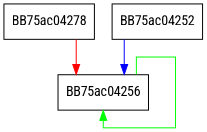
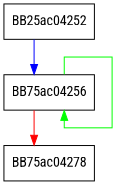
  digraph {
    fontname="Roboto Condensed"
    splines=ortho
    node [fontname="Roboto Condensed" shape=box]
    edge [fontname="Roboto Condensed"]
    n1 [label=BB75ac04278]
-   BB75ac04252
+   BB75ac04252 [label=BB25ac04252]
    BB75ac04256
    BB75ac04252 -> BB75ac04256 [color=blue]
-   n1 -> BB75ac04256 [color=red]
+   BB75ac04256 -> n1 [color=red]
    BB75ac04256 -> BB75ac04256 [color=green]
  }
